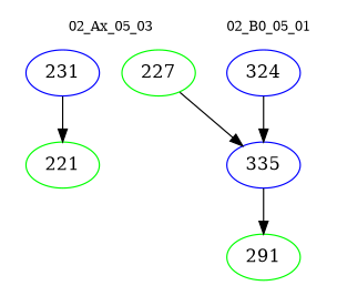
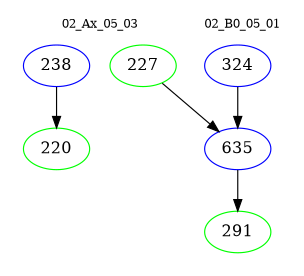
  digraph {
    node [color=green]
    edge [color=black]
    n1 [label=227]
-   n2 [color=blue label=231]
-   n3 [label=221]
+   n2 [color=blue label=238]
+   n3 [label=220]
    n4 [color=blue label=324]
-   n5 [color=blue label=335]
+   n5 [color=blue label=635]
    n6 [label=291]
    subgraph cluster_1 {
      color=white
      fontsize=10
      label="02_Ax_05_03"
      n1
      n2
      n3
    }
    subgraph cluster_2 {
      color=white
      fontsize=10
      label="02_B0_05_01"
      n4
      n5
      n6
    }
    n1 -> n5
    n2 -> n3
    n4 -> n5
    n5 -> n6
  }
